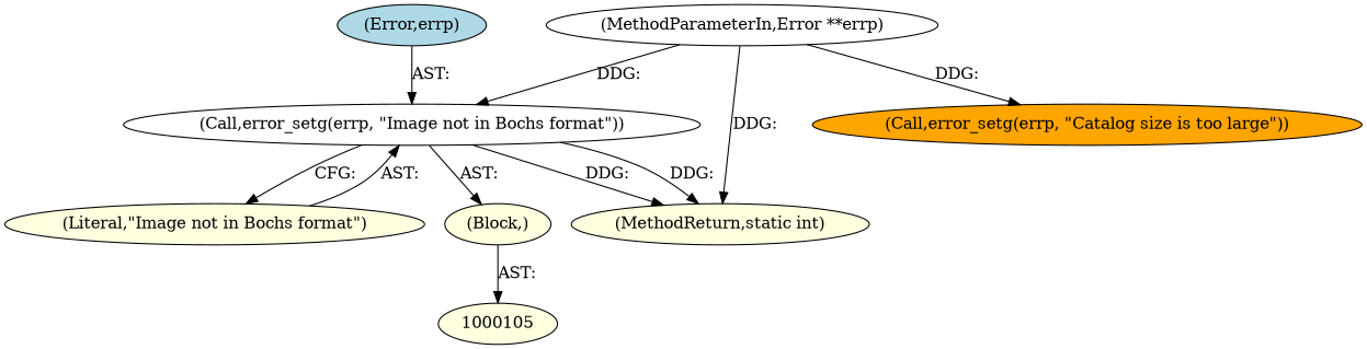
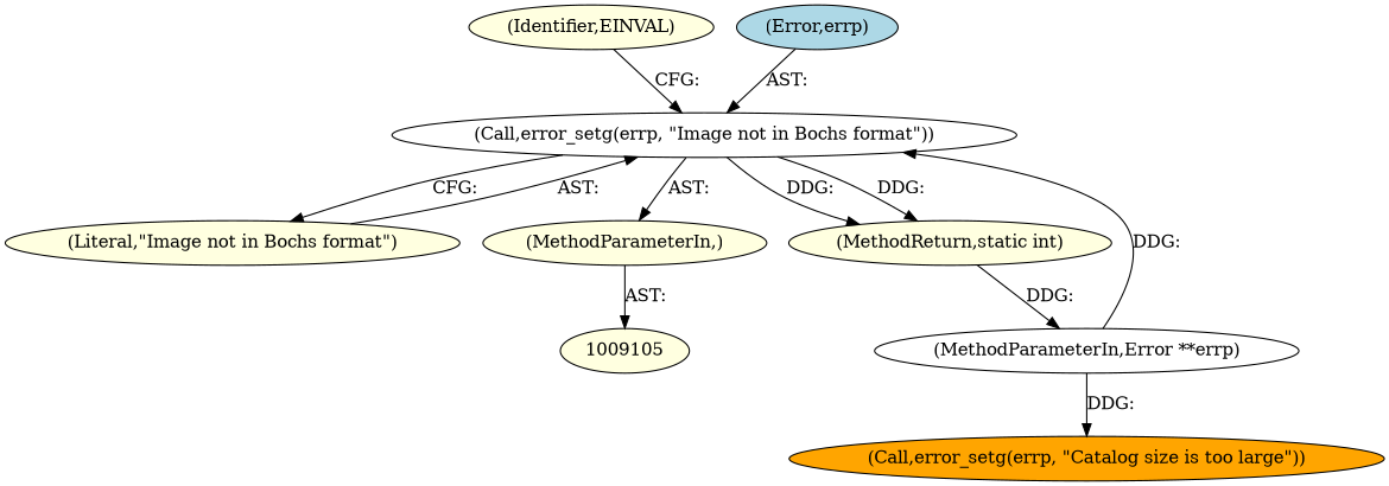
  digraph {
    node [fillcolor=lightyellow style=filled]
    n1 [fillcolor=white label="(Call,error_setg(errp, \"Image not in Bochs format\"))"]
    n2 [label="(Literal,\"Image not in Bochs format\")"]
-   n3 [label="(Block,)"]
+   n3 [label="(MethodParameterIn,)"]
    n4 [label="(MethodReturn,static int)"]
-   1000105
+   1000105 [label=1009105]
    n6 [fillcolor=white label="(MethodParameterIn,Error **errp)"]
    n7 [fillcolor=orange label="(Call,error_setg(errp, \"Catalog size is too large\"))"]
+   n8 [label="(Identifier,EINVAL)"]
    n9 [fillcolor=lightblue label="(Error,errp)"]
    n1 -> n2 [label="CFG: "]
    n1 -> n3 [label="AST: "]
    n1 -> n4 [label="DDG: "]
    n1 -> n4 [label="DDG: "]
    n2 -> n1 [label="AST: "]
    n3 -> 1000105 [label="AST: "]
    n6 -> n1 [label="DDG: "]
-   n6 -> n4 [label="DDG: "]
+   n4 -> n6 [label="DDG: "]
    n6 -> n7 [label="DDG: "]
+   n8 -> n1 [label="CFG: "]
    n9 -> n1 [label="AST: "]
  }
